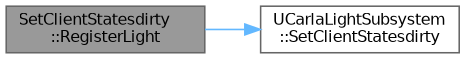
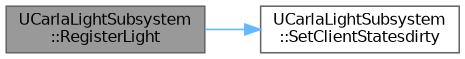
  digraph {
    rankdir=LR
    node [fontname=Helvetica fontsize=10 shape=box style=filled]
-   n1 [color=gray40 fillcolor=grey60 fontcolor=black height=0.2 label="SetClientStatesdirty\l::RegisterLight" width=0.4]
+   n1 [color=gray40 fillcolor=grey60 fontcolor=black height=0.2 label="UCarlaLightSubsystem\l::RegisterLight" width=0.4]
    n2 [color=grey40 fillcolor=white height=0.2 label="UCarlaLightSubsystem\l::SetClientStatesdirty" width=0.4]
    n1 -> n2 [color=steelblue1 fontname=Helvetica fontsize=10 labelfontname=Helvetica labelfontsize=10 style=solid]
  }
